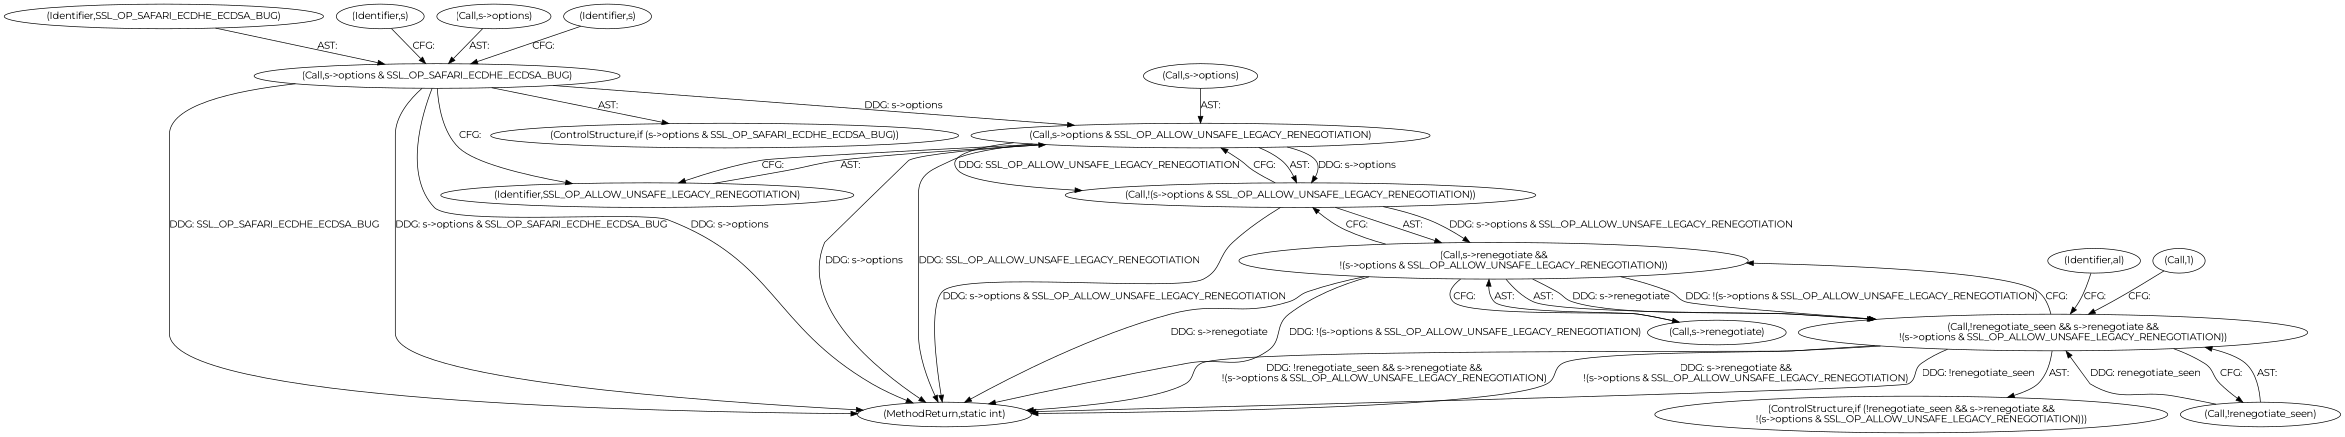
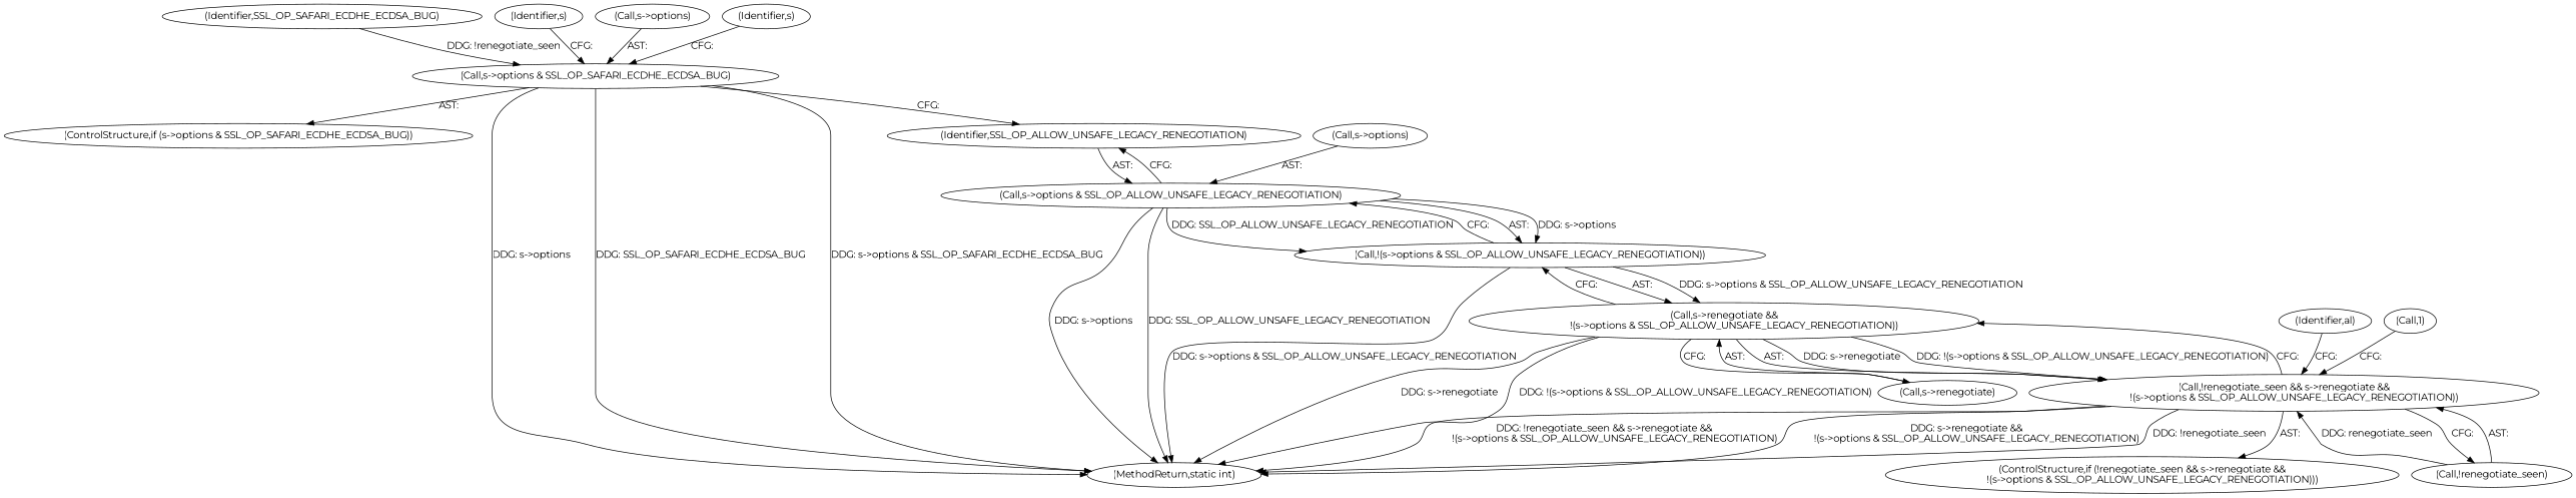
  digraph {
    fontname=Montserrat
    node [fontname=Montserrat]
    edge [fontname=Montserrat]
    n1 [label="(Call,s->options & SSL_OP_SAFARI_ECDHE_ECDSA_BUG)"]
    n2 [label="(Call,s->options & SSL_OP_ALLOW_UNSAFE_LEGACY_RENEGOTIATION)"]
    n3 [label="(ControlStructure,if (s->options & SSL_OP_SAFARI_ECDHE_ECDSA_BUG))"]
    n4 [label="(MethodReturn,static int)"]
    n5 [label="(Identifier,SSL_OP_ALLOW_UNSAFE_LEGACY_RENEGOTIATION)"]
    n6 [label="(Call,!(s->options & SSL_OP_ALLOW_UNSAFE_LEGACY_RENEGOTIATION))"]
    n7 [label="(Identifier,SSL_OP_SAFARI_ECDHE_ECDSA_BUG)"]
    n8 [label="(Call,s->renegotiate &&\n        !(s->options & SSL_OP_ALLOW_UNSAFE_LEGACY_RENEGOTIATION))"]
    n9 [label="(Call,!renegotiate_seen && s->renegotiate &&\n        !(s->options & SSL_OP_ALLOW_UNSAFE_LEGACY_RENEGOTIATION))"]
    n10 [label="(Call,s->renegotiate)"]
    n11 [label="(ControlStructure,if (!renegotiate_seen && s->renegotiate &&\n        !(s->options & SSL_OP_ALLOW_UNSAFE_LEGACY_RENEGOTIATION)))"]
    n12 [label="(Call,!renegotiate_seen)"]
    n13 [label="(Identifier,al)"]
    n14 [label="(Call,s->options)"]
    n15 [label="(Identifier,s)"]
    n16 [label="(Call,s->options)"]
    n17 [label="(Identifier,s)"]
    n18 [label="(Call,1)"]
-   n1 -> n2 [label="DDG: s->options"]
    n1 -> n3 [label="AST: "]
    n1 -> n4 [label="DDG: s->options"]
    n1 -> n4 [label="DDG: SSL_OP_SAFARI_ECDHE_ECDSA_BUG"]
    n1 -> n4 [label="DDG: s->options & SSL_OP_SAFARI_ECDHE_ECDSA_BUG"]
    n1 -> n5 [label="CFG: "]
    n2 -> n4 [label="DDG: s->options"]
    n2 -> n4 [label="DDG: SSL_OP_ALLOW_UNSAFE_LEGACY_RENEGOTIATION"]
    n2 -> n5 [label="CFG: "]
    n2 -> n6 [label="AST: "]
    n2 -> n6 [label="DDG: s->options"]
    n2 -> n6 [label="DDG: SSL_OP_ALLOW_UNSAFE_LEGACY_RENEGOTIATION"]
    n5 -> n2 [label="AST: "]
    n6 -> n2 [label="CFG: "]
    n6 -> n4 [label="DDG: s->options & SSL_OP_ALLOW_UNSAFE_LEGACY_RENEGOTIATION"]
    n6 -> n8 [label="AST: "]
    n6 -> n8 [label="DDG: s->options & SSL_OP_ALLOW_UNSAFE_LEGACY_RENEGOTIATION"]
-   n7 -> n1 [label="AST: "]
+   n7 -> n1 [label="DDG: !renegotiate_seen"]
    n8 -> n4 [label="DDG: s->renegotiate"]
    n8 -> n4 [label="DDG: !(s->options & SSL_OP_ALLOW_UNSAFE_LEGACY_RENEGOTIATION)"]
    n8 -> n6 [label="CFG: "]
    n8 -> n9 [label="AST: "]
    n8 -> n9 [label="DDG: s->renegotiate"]
    n8 -> n9 [label="DDG: !(s->options & SSL_OP_ALLOW_UNSAFE_LEGACY_RENEGOTIATION)"]
    n8 -> n10 [label="CFG: "]
    n9 -> n4 [label="DDG: !renegotiate_seen && s->renegotiate &&\n        !(s->options & SSL_OP_ALLOW_UNSAFE_LEGACY_RENEGOTIATION)"]
    n9 -> n4 [label="DDG: s->renegotiate &&\n        !(s->options & SSL_OP_ALLOW_UNSAFE_LEGACY_RENEGOTIATION)"]
    n9 -> n4 [label="DDG: !renegotiate_seen"]
    n9 -> n8 [label="CFG: "]
    n9 -> n11 [label="AST: "]
    n9 -> n12 [label="CFG: "]
    n10 -> n8 [label="AST: "]
    n12 -> n9 [label="AST: "]
    n12 -> n9 [label="DDG: renegotiate_seen"]
    n13 -> n9 [label="CFG: "]
    n14 -> n2 [label="AST: "]
    n15 -> n1 [label="CFG: "]
    n16 -> n1 [label="AST: "]
    n17 -> n1 [label="CFG: "]
    n18 -> n9 [label="CFG: "]
  }
